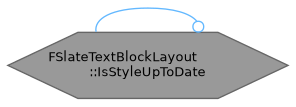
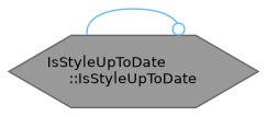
  digraph {
    rankdir=LR
-   n1 [color=gray40 fillcolor=grey60 fontcolor=black fontname=Helvetica fontsize=10 height=0.2 label="FSlateTextBlockLayout\l::IsStyleUpToDate" shape=hexagon style=filled width=0.4]
+   n1 [color=gray40 fillcolor=grey60 fontcolor=black fontname=Helvetica fontsize=10 height=0.2 label="IsStyleUpToDate\l::IsStyleUpToDate" shape=hexagon style=filled width=0.4]
    n1 -> n1 [color=steelblue1 fontname=Helvetica fontsize=10 labelfontname=Helvetica labelfontsize=10 style=solid arrowhead=odot]
  }
